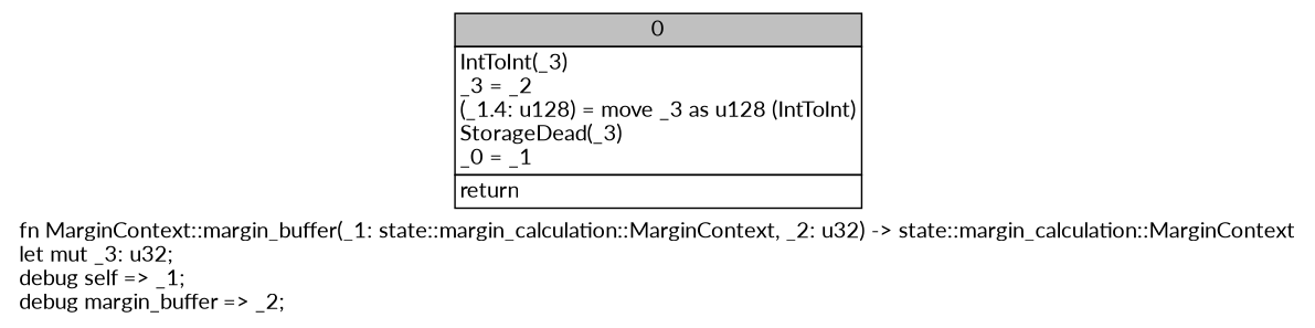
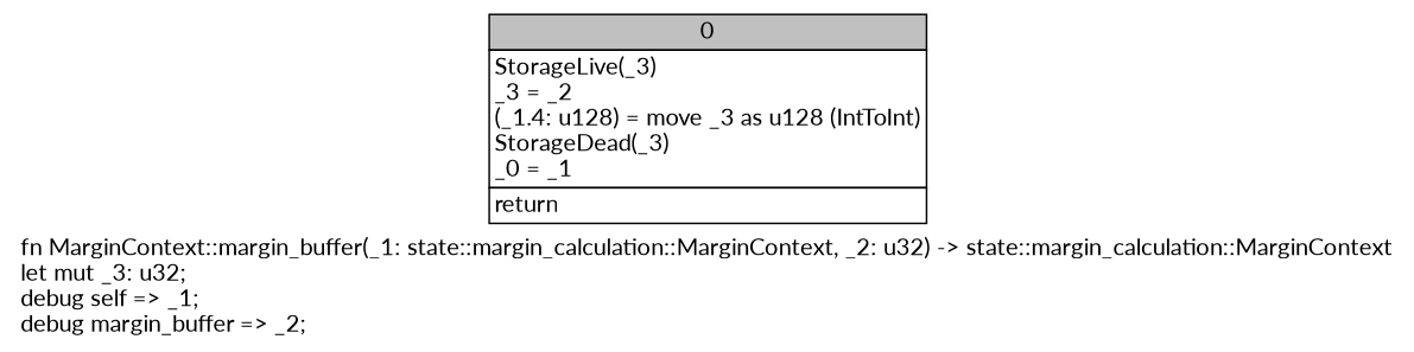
  digraph {
    fontname=Lato
    label=<fn MarginContext::margin_buffer(_1: state::margin_calculation::MarginContext, _2: u32) -&gt; state::margin_calculation::MarginContext<br align="left"/>let mut _3: u32;<br align="left"/>debug self =&gt; _1;<br align="left"/>debug margin_buffer =&gt; _2;<br align="left"/>>
-   n1 [fontname=Lato label=<<table border="0" cellborder="1" cellspacing="0"><tr><td bgcolor="gray" align="center" colspan="1">0</td></tr><tr><td align="left" balign="left">IntToInt(_3)<br/>_3 = _2<br/>(_1.4: u128) = move _3 as u128 (IntToInt)<br/>StorageDead(_3)<br/>_0 = _1<br/></td></tr><tr><td align="left">return</td></tr></table>> shape=none]
+   n1 [fontname=Lato label=<<table border="0" cellborder="1" cellspacing="0"><tr><td bgcolor="gray" align="center" colspan="1">0</td></tr><tr><td align="left" balign="left">StorageLive(_3)<br/>_3 = _2<br/>(_1.4: u128) = move _3 as u128 (IntToInt)<br/>StorageDead(_3)<br/>_0 = _1<br/></td></tr><tr><td align="left">return</td></tr></table>> shape=none]
  }
